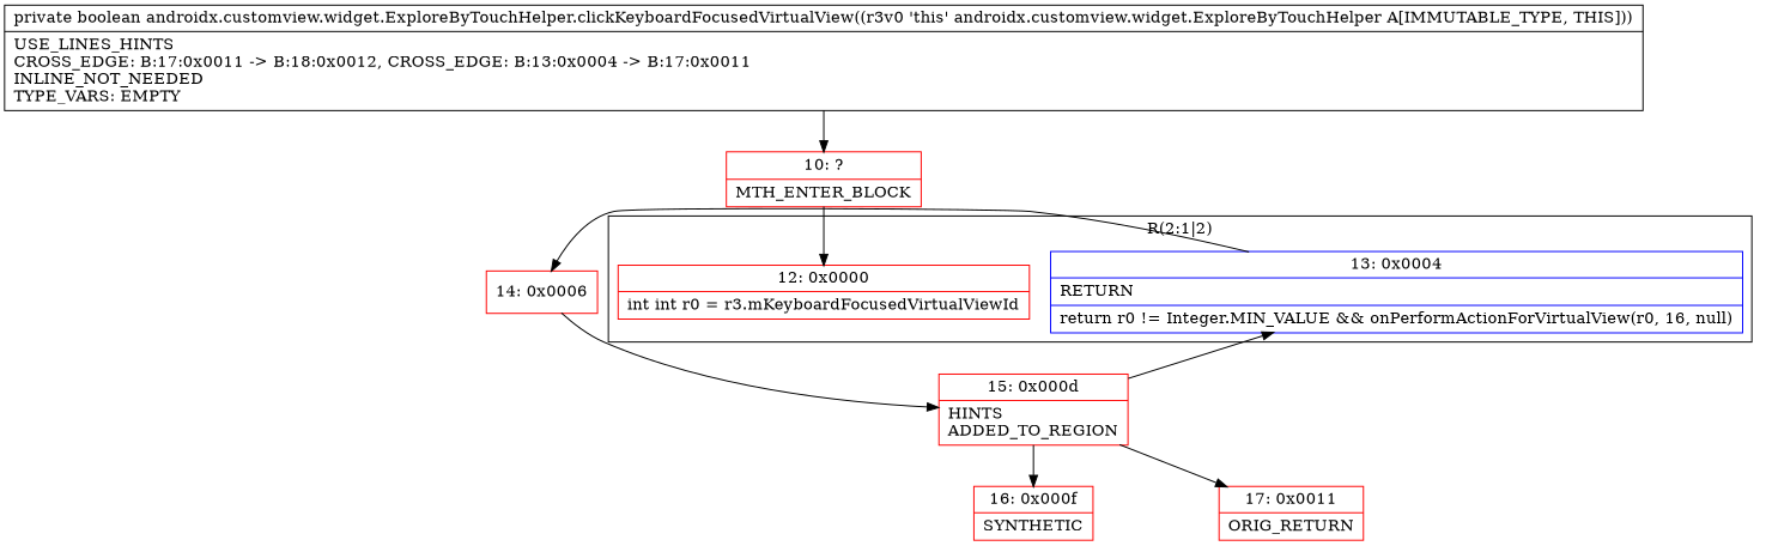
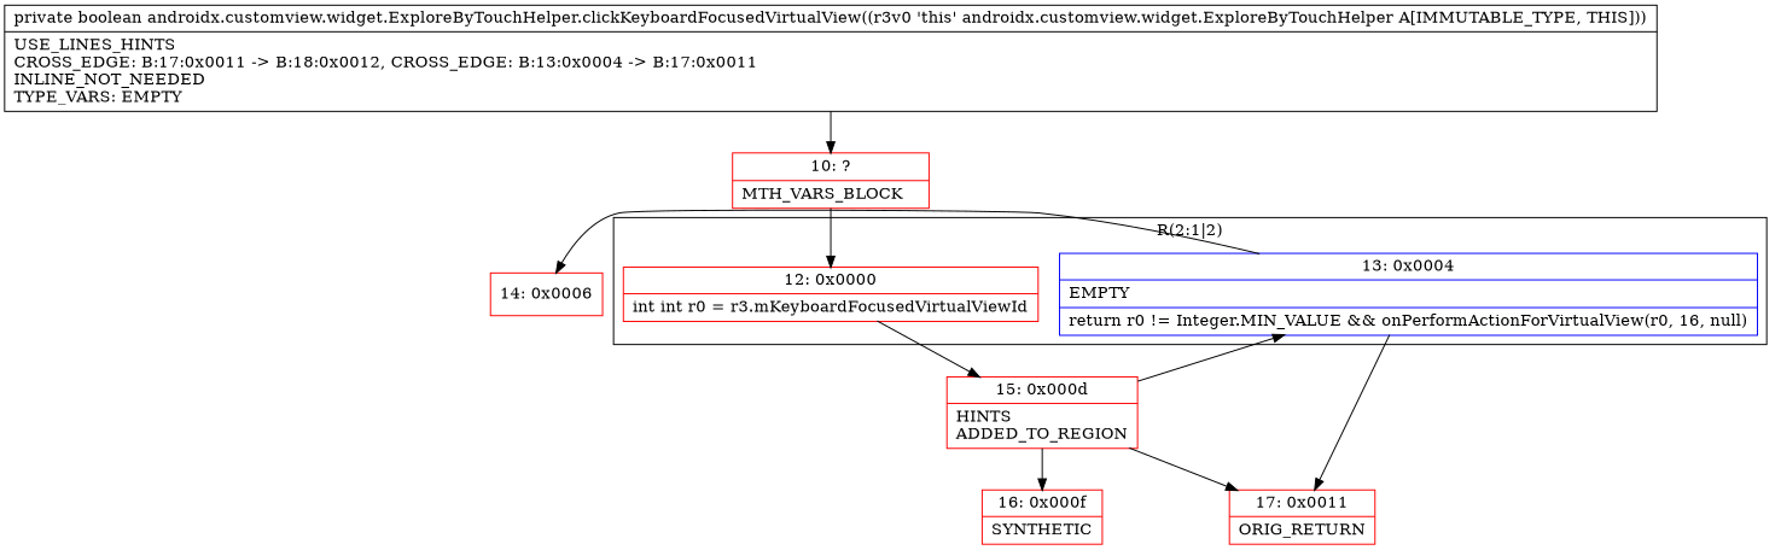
  digraph {
    node [color=red shape=record]
    n1 [label="{12\:\ 0x0000|int int r0 = r3.mKeyboardFocusedVirtualViewId\l}"]
-   n2 [color=blue label="{13\:\ 0x0004|RETURN\l|return r0 != Integer.MIN_VALUE && onPerformActionForVirtualView(r0, 16, null)\l}"]
+   n2 [color=blue label="{13\:\ 0x0004|EMPTY\l|return r0 != Integer.MIN_VALUE && onPerformActionForVirtualView(r0, 16, null)\l}"]
    n3 [label="{14\:\ 0x0006}"]
    n4 [label="{17\:\ 0x0011|ORIG_RETURN\l}"]
    n5 [label="{15\:\ 0x000d|HINTS\lADDED_TO_REGION\l}"]
-   n6 [label="{10\:\ ?|MTH_ENTER_BLOCK\l}"]
+   n6 [label="{10\:\ ?|MTH_VARS_BLOCK\l}"]
    n7 [label="{16\:\ 0x000f|SYNTHETIC\l}"]
    n8 [label="{private boolean androidx.customview.widget.ExploreByTouchHelper.clickKeyboardFocusedVirtualView((r3v0 'this' androidx.customview.widget.ExploreByTouchHelper A[IMMUTABLE_TYPE, THIS]))  | USE_LINES_HINTS\lCROSS_EDGE: B:17:0x0011 \-\> B:18:0x0012, CROSS_EDGE: B:13:0x0004 \-\> B:17:0x0011\lINLINE_NOT_NEEDED\lTYPE_VARS: EMPTY\l}" color=""]
    subgraph cluster_1 {
      label="R(2:1|2)"
      n1
      n2
    }
    n2 -> n3
-   n3 -> n5
+   n2 -> n4
+   n1 -> n5
    n5 -> n2
    n5 -> n4
    n5 -> n7
    n6 -> n1
    n8 -> n6
  }
